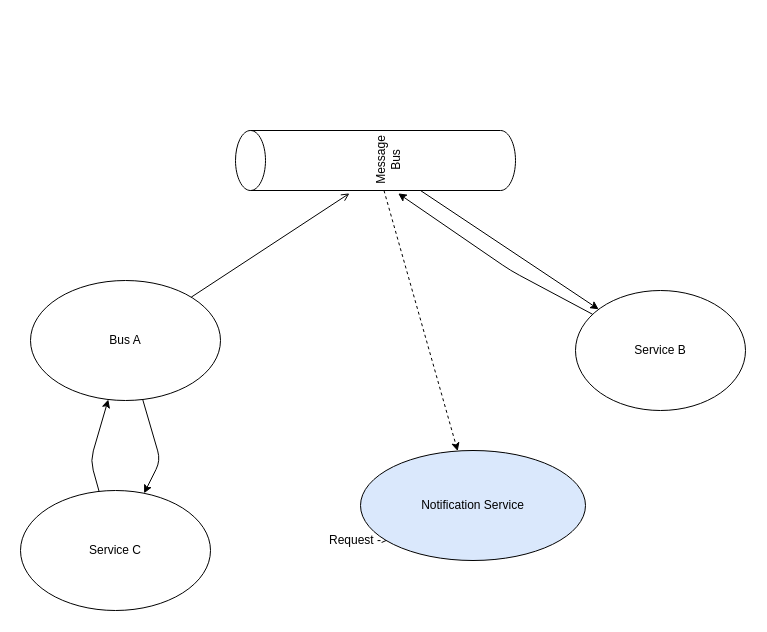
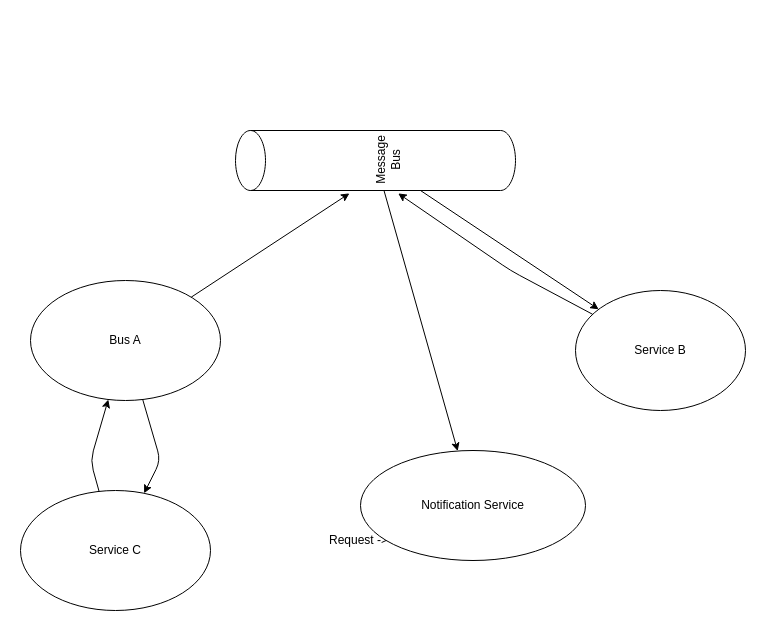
  <mxCell id="0" />
  <mxCell id="1" parent="0" />
- <mxCell id="2" style="edgeStyle=none;html=1;entryX=-0.048;entryY=0.407;entryDx=0;entryDy=0;entryPerimeter=0;endArrow=open;" parent="1" source="4" target="10" edge="1"><mxGeometry relative="1" as="geometry" /></mxCell>
+ <mxCell id="2" style="edgeStyle=none;html=1;entryX=-0.048;entryY=0.407;entryDx=0;entryDy=0;entryPerimeter=0;" parent="1" source="4" target="10" edge="1"><mxGeometry relative="1" as="geometry" /></mxCell>
  <mxCell id="3" value="" style="edgeStyle=none;html=1;" parent="1" source="4" target="13" edge="1"><mxGeometry relative="1" as="geometry"><Array as="points"><mxPoint x="160" y="460" /></Array></mxGeometry></mxCell>
  <mxCell id="4" value="Bus A&lt;br&gt;" style="ellipse;whiteSpace=wrap;html=1;" parent="1" vertex="1"><mxGeometry x="30" y="280" width="190" height="120" as="geometry" /></mxCell>
  <mxCell id="5" style="edgeStyle=none;html=1;entryX=-0.048;entryY=0.581;entryDx=0;entryDy=0;entryPerimeter=0;" parent="1" source="6" target="10" edge="1"><mxGeometry relative="1" as="geometry"><Array as="points"><mxPoint x="510" y="270" /></Array></mxGeometry></mxCell>
  <mxCell id="6" value="Service B" style="ellipse;whiteSpace=wrap;html=1;" parent="1" vertex="1"><mxGeometry x="575" y="290" width="170" height="120" as="geometry" /></mxCell>
  <mxCell id="7" value="Request -&amp;gt; Reply" style="text;html=1;align=center;verticalAlign=middle;resizable=0;points=[];autosize=1;strokeColor=none;fillColor=none;" parent="1" vertex="1"><mxGeometry x="320" y="530" width="110" height="20" as="geometry" /></mxCell>
  <mxCell id="8" style="edgeStyle=none;html=1;" parent="1" source="10" target="6" edge="1"><mxGeometry relative="1" as="geometry" /></mxCell>
- <mxCell id="9" style="edgeStyle=none;html=1;dashed=1;" parent="1" source="10" target="11" edge="1"><mxGeometry relative="1" as="geometry" /></mxCell>
+ <mxCell id="9" style="edgeStyle=none;html=1;" parent="1" source="10" target="11" edge="1"><mxGeometry relative="1" as="geometry" /></mxCell>
  <mxCell id="10" value="Message Bus" style="shape=cylinder3;whiteSpace=wrap;html=1;boundedLbl=1;backgroundOutline=1;size=15;rotation=-90;" parent="1" vertex="1"><mxGeometry x="345" y="20" width="60" height="280" as="geometry" /></mxCell>
- <mxCell id="11" value="Notification Service" style="ellipse;whiteSpace=wrap;html=1;fillColor=#dae8fc;" parent="1" vertex="1"><mxGeometry x="360" y="450" width="225" height="110" as="geometry" /></mxCell>
+ <mxCell id="11" value="Notification Service" style="ellipse;whiteSpace=wrap;html=1;" parent="1" vertex="1"><mxGeometry x="360" y="450" width="225" height="110" as="geometry" /></mxCell>
  <mxCell id="12" value="" style="edgeStyle=none;html=1;" parent="1" source="13" target="4" edge="1"><mxGeometry relative="1" as="geometry"><Array as="points"><mxPoint x="90" y="460" /></Array></mxGeometry></mxCell>
  <mxCell id="13" value="Service C" style="ellipse;whiteSpace=wrap;html=1;" parent="1" vertex="1"><mxGeometry x="20" y="490" width="190" height="120" as="geometry" /></mxCell>
